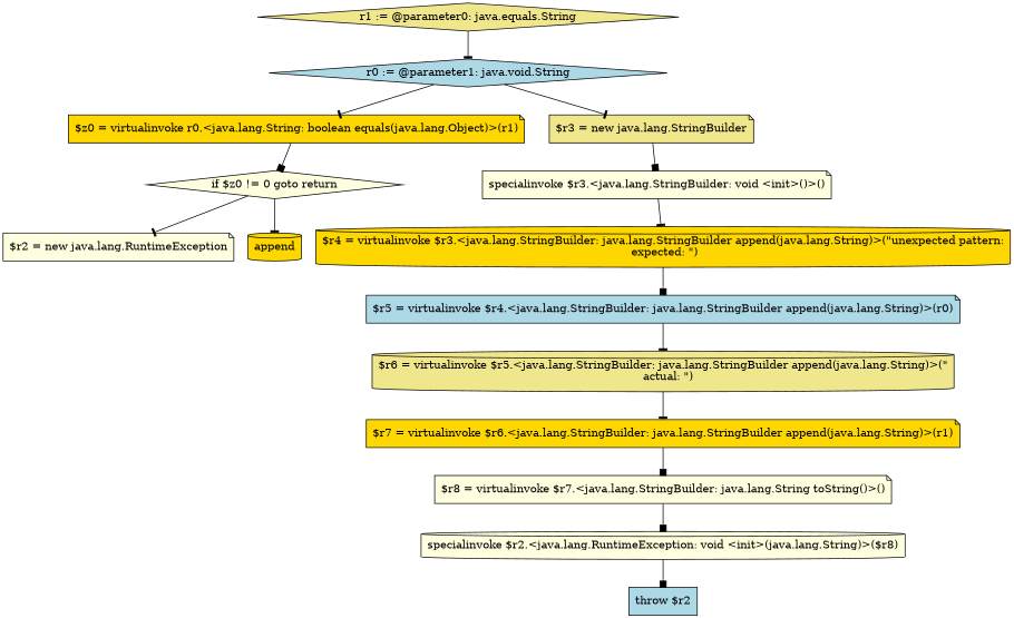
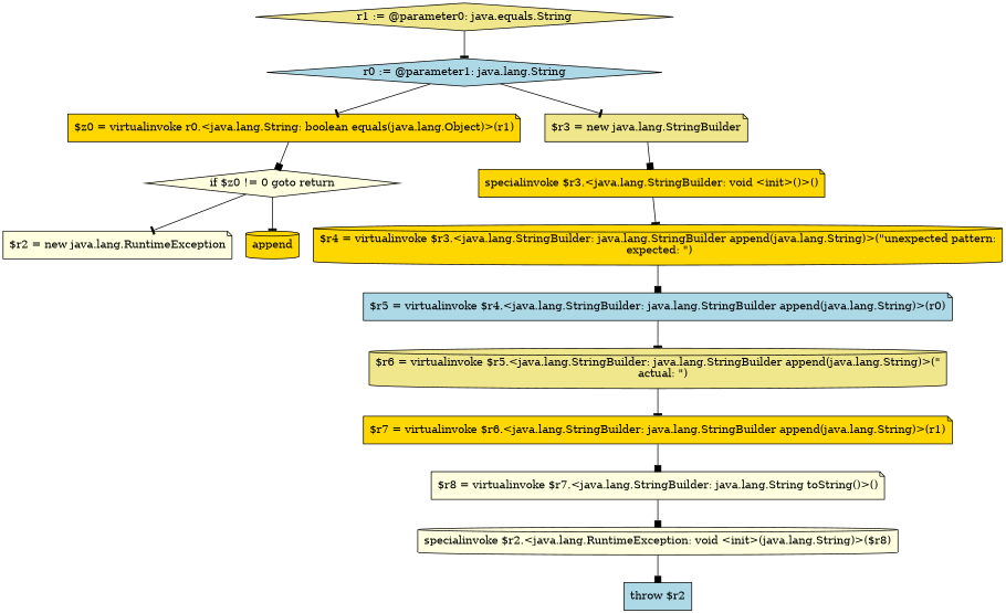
  digraph {
    node [fillcolor=lightyellow shape=note style=filled]
    edge [arrowhead=tee]
    n1 [fillcolor=khaki label="r1 := @parameter0: java.equals.String" shape=diamond]
-   "r0 := @parameter1: java.lang.String" [fillcolor=lightblue shape=diamond label="r0 := @parameter1: java.void.String"]
+   "r0 := @parameter1: java.lang.String" [fillcolor=lightblue shape=diamond]
    "$z0 = virtualinvoke r0.<java.lang.String: boolean equals(java.lang.Object)>(r1)" [fillcolor=gold]
    "$r3 = new java.lang.StringBuilder" [fillcolor=khaki]
    "if $z0 != 0 goto return" [shape=diamond]
    "$r2 = new java.lang.RuntimeException"
    n7 [fillcolor=gold label=append shape=cylinder]
-   "specialinvoke $r3.<java.lang.StringBuilder: void <init>()>()"
+   "specialinvoke $r3.<java.lang.StringBuilder: void <init>()>()" [fillcolor=gold]
    "$r4 = virtualinvoke $r3.<java.lang.StringBuilder: java.lang.StringBuilder append(java.lang.String)>(\"unexpected pattern:\n expected: \")" [fillcolor=gold shape=cylinder]
    "$r5 = virtualinvoke $r4.<java.lang.StringBuilder: java.lang.StringBuilder append(java.lang.String)>(r0)" [fillcolor=lightblue]
    "$r6 = virtualinvoke $r5.<java.lang.StringBuilder: java.lang.StringBuilder append(java.lang.String)>(\"\n   actual: \")" [fillcolor=khaki shape=cylinder]
    "$r7 = virtualinvoke $r6.<java.lang.StringBuilder: java.lang.StringBuilder append(java.lang.String)>(r1)" [fillcolor=gold]
    "$r8 = virtualinvoke $r7.<java.lang.StringBuilder: java.lang.String toString()>()"
    "specialinvoke $r2.<java.lang.RuntimeException: void <init>(java.lang.String)>($r8)" [shape=cylinder]
    "throw $r2" [fillcolor=lightblue shape=box]
    n1 -> "r0 := @parameter1: java.lang.String"
    "r0 := @parameter1: java.lang.String" -> "$z0 = virtualinvoke r0.<java.lang.String: boolean equals(java.lang.Object)>(r1)"
    "r0 := @parameter1: java.lang.String" -> "$r3 = new java.lang.StringBuilder"
    "$z0 = virtualinvoke r0.<java.lang.String: boolean equals(java.lang.Object)>(r1)" -> "if $z0 != 0 goto return" [arrowhead=box]
    "$r3 = new java.lang.StringBuilder" -> "specialinvoke $r3.<java.lang.StringBuilder: void <init>()>()" [arrowhead=box]
    "if $z0 != 0 goto return" -> "$r2 = new java.lang.RuntimeException"
    "if $z0 != 0 goto return" -> n7
    "specialinvoke $r3.<java.lang.StringBuilder: void <init>()>()" -> "$r4 = virtualinvoke $r3.<java.lang.StringBuilder: java.lang.StringBuilder append(java.lang.String)>(\"unexpected pattern:\n expected: \")"
    "$r4 = virtualinvoke $r3.<java.lang.StringBuilder: java.lang.StringBuilder append(java.lang.String)>(\"unexpected pattern:\n expected: \")" -> "$r5 = virtualinvoke $r4.<java.lang.StringBuilder: java.lang.StringBuilder append(java.lang.String)>(r0)" [arrowhead=box]
    "$r5 = virtualinvoke $r4.<java.lang.StringBuilder: java.lang.StringBuilder append(java.lang.String)>(r0)" -> "$r6 = virtualinvoke $r5.<java.lang.StringBuilder: java.lang.StringBuilder append(java.lang.String)>(\"\n   actual: \")"
    "$r6 = virtualinvoke $r5.<java.lang.StringBuilder: java.lang.StringBuilder append(java.lang.String)>(\"\n   actual: \")" -> "$r7 = virtualinvoke $r6.<java.lang.StringBuilder: java.lang.StringBuilder append(java.lang.String)>(r1)"
    "$r7 = virtualinvoke $r6.<java.lang.StringBuilder: java.lang.StringBuilder append(java.lang.String)>(r1)" -> "$r8 = virtualinvoke $r7.<java.lang.StringBuilder: java.lang.String toString()>()" [arrowhead=box]
    "$r8 = virtualinvoke $r7.<java.lang.StringBuilder: java.lang.String toString()>()" -> "specialinvoke $r2.<java.lang.RuntimeException: void <init>(java.lang.String)>($r8)" [arrowhead=box]
    "specialinvoke $r2.<java.lang.RuntimeException: void <init>(java.lang.String)>($r8)" -> "throw $r2" [arrowhead=box]
  }
